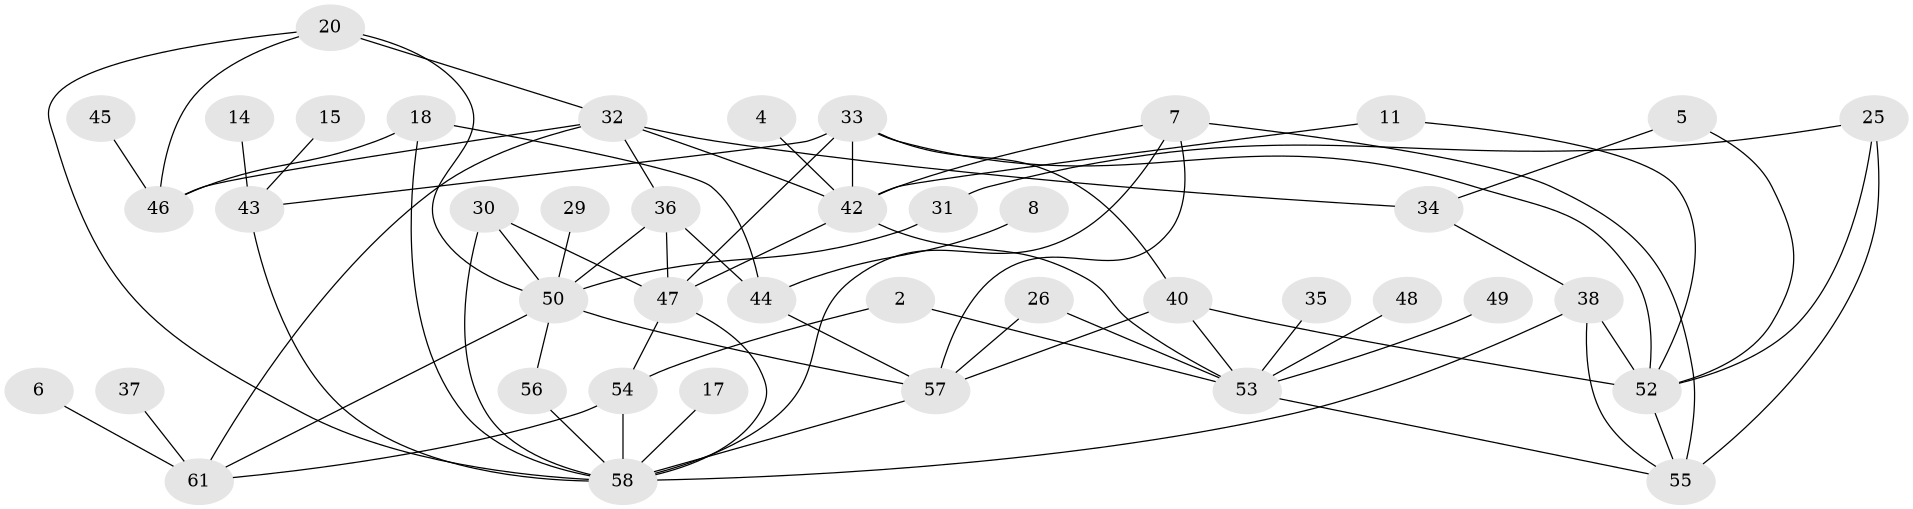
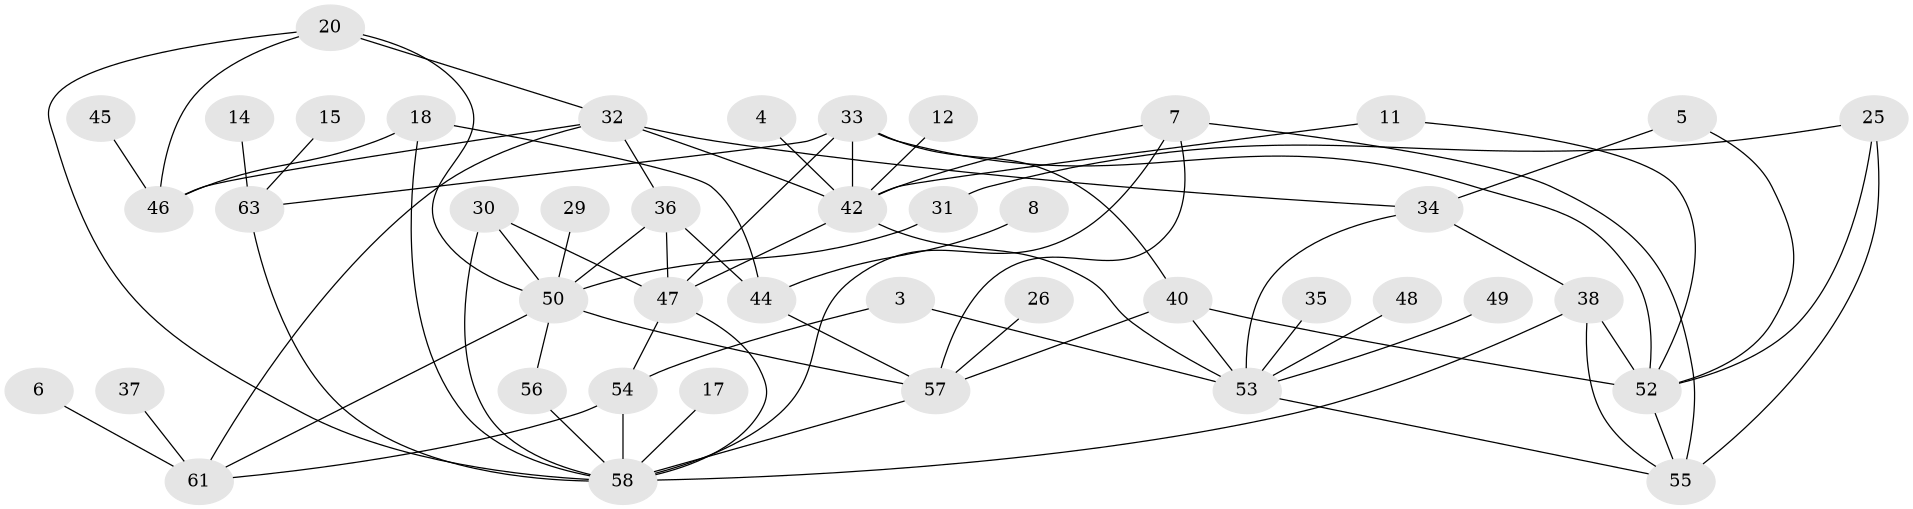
  graph {
    node [color=gray90 style=filled]
    edge [weight=1.0]
-   3 [label=2]
+   3
    53
    54
    55
    61
    58
    4
    42
    47
    5
    34
    52
    38
    6
    7
    57
    8
    44
    11
+   12
    14
-   43
+   43 [label=63]
    15
    17
    18
    46
    20
    32
    50
    36
    56
    25
    31
    26
    29
    30
    33
    40
    35
    37
    45
    48
    49
    3 -- 53
    3 -- 54
    53 -- 55
    54 -- 61
    54 -- 58
    4 -- 42
    42 -- 53
    42 -- 47
    47 -- 54
    47 -- 58
    5 -- 34
    5 -- 52
    34 -- 38
    52 -- 55
    38 -- 55
    38 -- 58
    38 -- 52
    6 -- 61
    7 -- 55
    7 -- 58
    7 -- 42
    7 -- 57
    57 -- 58
    8 -- 44
    44 -- 57
    11 -- 42
    11 -- 52
+   12 -- 42
    14 -- 43
    43 -- 58
    15 -- 43
    17 -- 58
    18 -- 58
    18 -- 44
    18 -- 46
    20 -- 58
    20 -- 46
    20 -- 32
    20 -- 50
    32 -- 61
    32 -- 42
    32 -- 34
    32 -- 46
    32 -- 36
    50 -- 61
    50 -- 57
    50 -- 56
    36 -- 47
    36 -- 44
    36 -- 50
    56 -- 58
    25 -- 55 [weight=2.0]
    25 -- 52
    25 -- 31
    31 -- 50
-   26 -- 53
+   34 -- 53
    26 -- 57
    29 -- 50
    30 -- 58
    30 -- 47
    30 -- 50
    33 -- 42
    33 -- 47
    33 -- 52
    33 -- 43
    33 -- 40
    40 -- 53
    40 -- 52
    40 -- 57
    35 -- 53
    37 -- 61
    45 -- 46
    48 -- 53
    49 -- 53
  }
